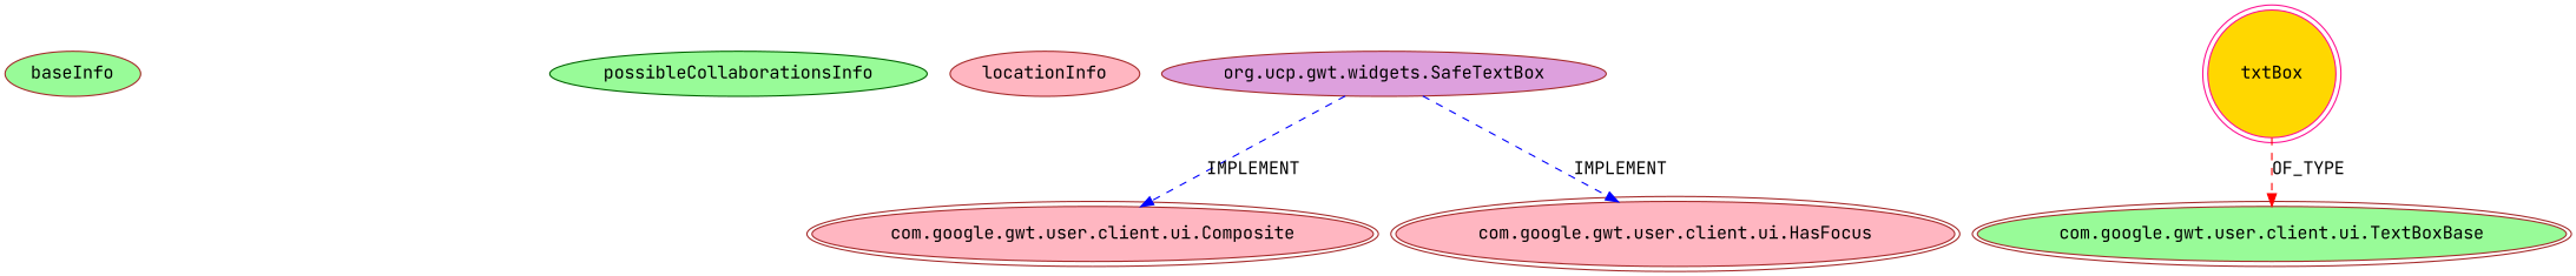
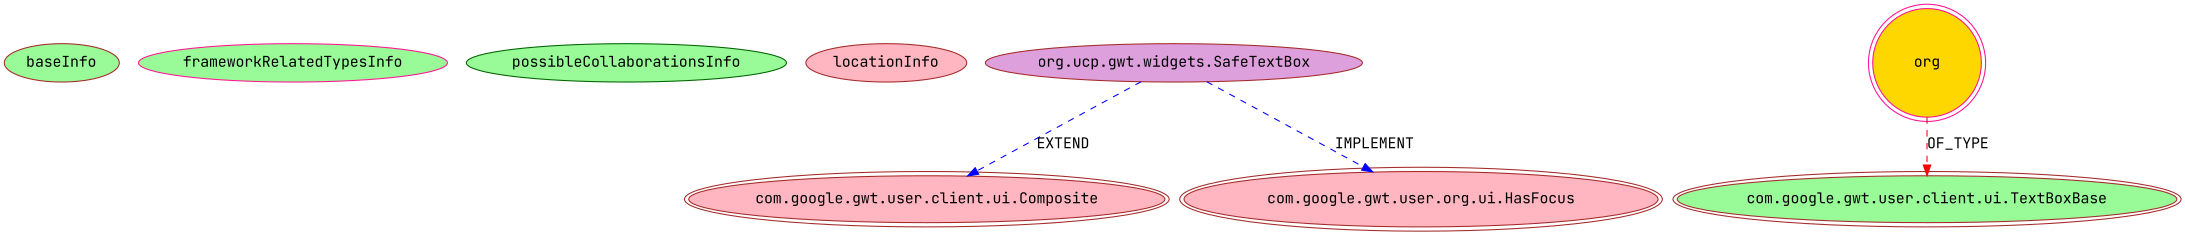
  digraph {
    fontname="JetBrains Mono"
    node [color=brown fillcolor=palegreen fontname="JetBrains Mono" style=filled]
    edge [color=blue fontname="JetBrains Mono" style=dashed]
    baseInfo [category=extension_graph graphId=2999 isAnonymous=false possibleRelation=false]
+   frameworkRelatedTypesInfo [0="com.google.gwt.user.client.ui.Composite" 1="com.google.gwt.user.client.ui.HasFocus" color=deeppink]
    possibleCollaborationsInfo [color=darkgreen]
    locationInfo [contextSignature=SafeTextBox filePath="/hmiguellima-ugat/ugat-master/src/org/ucp/gwt/widgets/SafeTextBox.java" fillcolor=lightpink graphId=2999 projectName="hmiguellima-ugat"]
    n5 [fillcolor=plum isFrameworkType=false label="org.ucp.gwt.widgets.SafeTextBox" vertexType=ROOT_CLIENT_CLASS_DECLARATION]
    n6 [fillcolor=lightpink isFrameworkType=true label="com.google.gwt.user.client.ui.Composite" peripheries=2 vertexType=FRAMEWORK_CLASS_TYPE]
-   n7 [fillcolor=lightpink isFrameworkType=true label="com.google.gwt.user.client.ui.HasFocus" peripheries=2 vertexType=FRAMEWORK_INTERFACE_TYPE]
-   n8 [color=deeppink fillcolor=gold isFrameworkType=true label=txtBox peripheries=2 shape=circle vertexType=FIELD_DECLARATION]
+   n7 [fillcolor=lightpink isFrameworkType=true label="com.google.gwt.user.org.ui.HasFocus" peripheries=2 vertexType=FRAMEWORK_INTERFACE_TYPE]
+   n8 [color=deeppink fillcolor=gold isFrameworkType=true label=org peripheries=2 shape=circle vertexType=FIELD_DECLARATION]
    n9 [isFrameworkType=true label="com.google.gwt.user.client.ui.TextBoxBase" peripheries=2 vertexType=FRAMEWORK_CLASS_TYPE]
-   n5 -> n6 [label=IMPLEMENT]
+   n5 -> n6 [label=EXTEND]
    n5 -> n7 [label=IMPLEMENT]
    n8 -> n9 [color=red label=OF_TYPE]
  }
